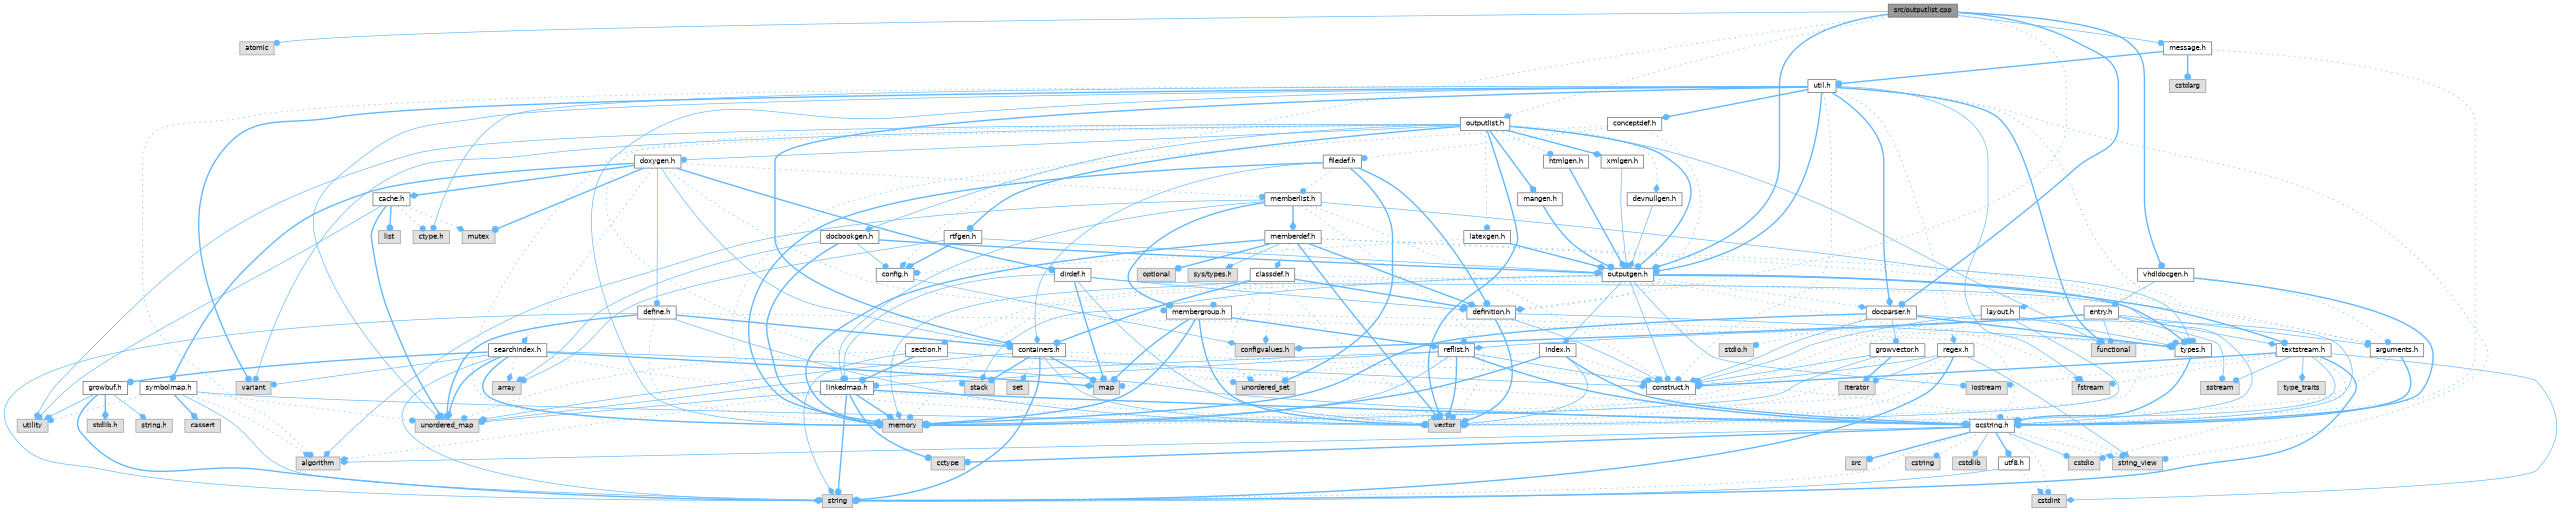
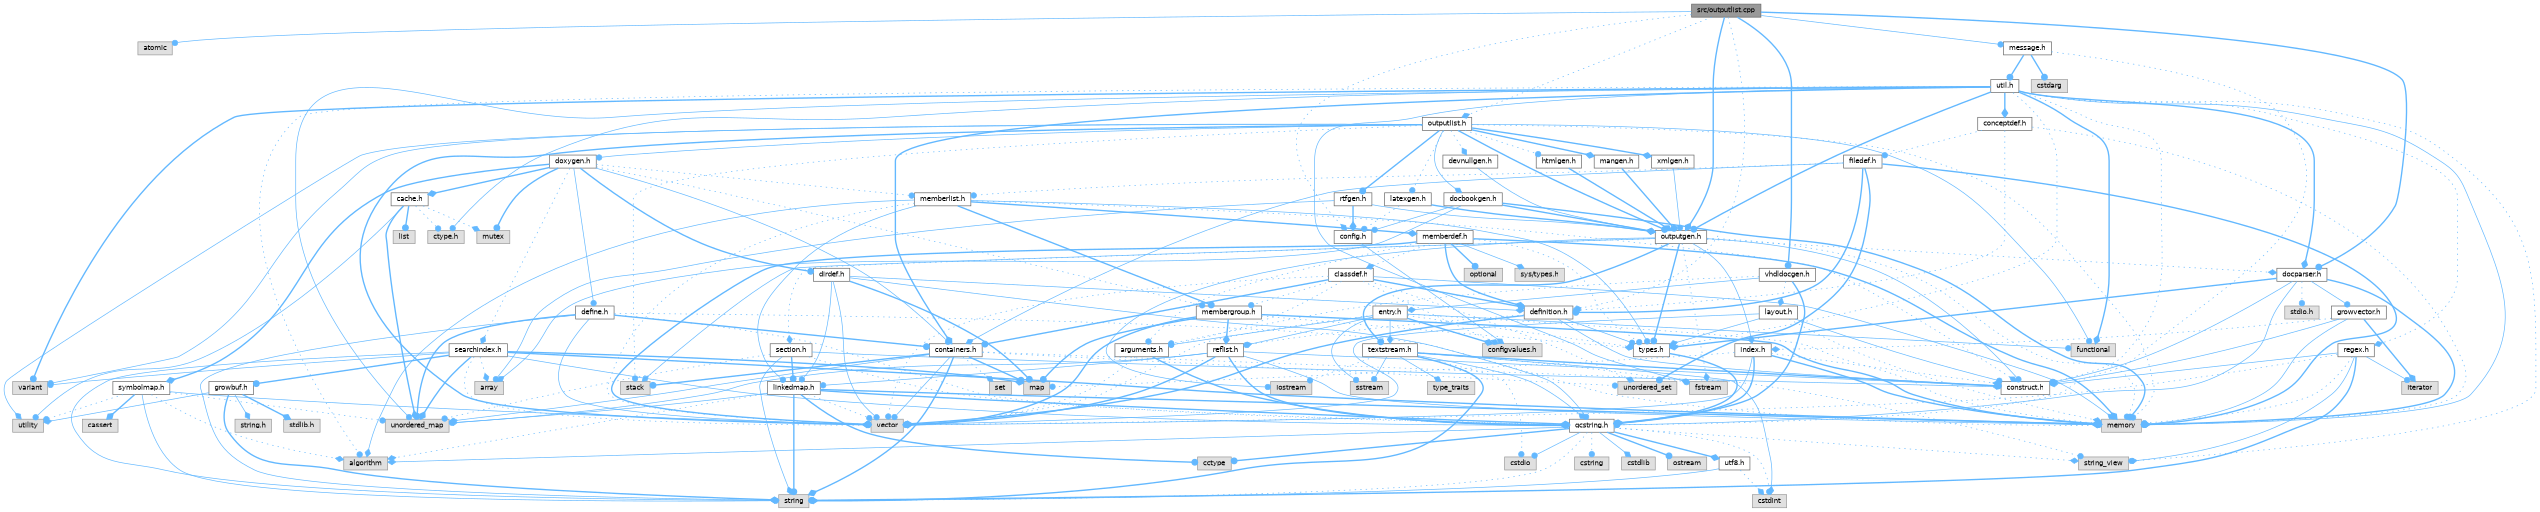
  digraph {
    node [color=grey40 fillcolor=white fontname=Helvetica fontsize=10 shape=box style=filled]
    edge [arrowhead=dot color=steelblue1 fontname=Helvetica fontsize=10 labelfontname=Helvetica labelfontsize=10 style=solid]
    n1 [color=gray40 fillcolor=grey60 fontcolor=black height=0.2 label="src/outputlist.cpp" width=0.4]
    n2 [color=grey60 fillcolor="#E0E0E0" height=0.2 label=atomic width=0.4]
    n3 [height=0.2 label="outputlist.h" width=0.4]
    n4 [height=0.2 label="outputgen.h" width=0.4]
    n5 [height=0.2 label="docparser.h" width=0.4]
    n6 [height=0.2 label="definition.h" width=0.4]
    n7 [height=0.2 label="config.h" width=0.4]
    n8 [height=0.2 label="message.h" width=0.4]
    n9 [height=0.2 label="vhdldocgen.h" width=0.4]
    n10 [height=0.2 label="doxygen.h" width=0.4]
    n11 [color=grey60 fillcolor="#E0E0E0" height=0.2 label=utility width=0.4]
    n12 [color=grey60 fillcolor="#E0E0E0" height=0.2 label=vector width=0.4]
    n13 [color=grey60 fillcolor="#E0E0E0" height=0.2 label=memory width=0.4]
    n14 [color=grey60 fillcolor="#E0E0E0" height=0.2 label=variant width=0.4]
    n15 [color=grey60 fillcolor="#E0E0E0" height=0.2 label=stack width=0.4]
    n16 [color=grey60 fillcolor="#E0E0E0" height=0.2 label=functional width=0.4]
    n17 [height=0.2 label="htmlgen.h" width=0.4]
    n18 [height=0.2 label="latexgen.h" width=0.4]
    n19 [height=0.2 label="rtfgen.h" width=0.4]
    n20 [height=0.2 label="mangen.h" width=0.4]
    n21 [height=0.2 label="docbookgen.h" width=0.4]
    n22 [height=0.2 label="xmlgen.h" width=0.4]
    n23 [height=0.2 label="devnullgen.h" width=0.4]
    n24 [color=grey60 fillcolor="#E0E0E0" height=0.2 label=iostream width=0.4]
    n25 [color=grey60 fillcolor="#E0E0E0" height=0.2 label=fstream width=0.4]
    n26 [height=0.2 label="types.h" width=0.4]
    n27 [height=0.2 label="index.h" width=0.4]
    n28 [height=0.2 label="construct.h" width=0.4]
    n29 [height=0.2 label="section.h" width=0.4]
    n30 [height=0.2 label="textstream.h" width=0.4]
    n31 [height=0.2 label="qcstring.h" width=0.4]
    n32 [color=grey60 fillcolor="#E0E0E0" height=0.2 label="stdio.h" width=0.4]
    n33 [height=0.2 label="growvector.h" width=0.4]
    n34 [color=grey60 fillcolor="#E0E0E0" height=0.2 label=mutex width=0.4]
    n35 [height=0.2 label="containers.h" width=0.4]
    n36 [height=0.2 label="membergroup.h" width=0.4]
    n37 [height=0.2 label="dirdef.h" width=0.4]
    n38 [height=0.2 label="memberlist.h" width=0.4]
    n39 [height=0.2 label="define.h" width=0.4]
    n40 [height=0.2 label="cache.h" width=0.4]
    n41 [height=0.2 label="symbolmap.h" width=0.4]
    n42 [height=0.2 label="searchindex.h" width=0.4]
    n43 [height=0.2 label="reflist.h" width=0.4]
    n44 [color=grey60 fillcolor="#E0E0E0" height=0.2 label="configvalues.h" width=0.4]
    n45 [color=grey60 fillcolor="#E0E0E0" height=0.2 label=cstdarg width=0.4]
    n46 [height=0.2 label="util.h" width=0.4]
    n47 [height=0.2 label="arguments.h" width=0.4]
    n48 [height=0.2 label="layout.h" width=0.4]
    n49 [height=0.2 label="entry.h" width=0.4]
    n50 [color=grey60 fillcolor="#E0E0E0" height=0.2 label=array width=0.4]
    n51 [color=grey60 fillcolor="#E0E0E0" height=0.2 label=map width=0.4]
    n52 [color=grey60 fillcolor="#E0E0E0" height=0.2 label=string width=0.4]
    n53 [color=grey60 fillcolor="#E0E0E0" height=0.2 label=unordered_map width=0.4]
    n54 [height=0.2 label="linkedmap.h" width=0.4]
    n55 [color=grey60 fillcolor="#E0E0E0" height=0.2 label=cstdio width=0.4]
    n56 [color=grey60 fillcolor="#E0E0E0" height=0.2 label=cstdint width=0.4]
    n57 [color=grey60 fillcolor="#E0E0E0" height=0.2 label=sstream width=0.4]
    n58 [color=grey60 fillcolor="#E0E0E0" height=0.2 label=type_traits width=0.4]
    n59 [color=grey60 fillcolor="#E0E0E0" height=0.2 label=string_view width=0.4]
    n60 [color=grey60 fillcolor="#E0E0E0" height=0.2 label=algorithm width=0.4]
    n61 [color=grey60 fillcolor="#E0E0E0" height=0.2 label=cctype width=0.4]
    n62 [color=grey60 fillcolor="#E0E0E0" height=0.2 label=cstring width=0.4]
    n63 [color=grey60 fillcolor="#E0E0E0" height=0.2 label=cstdlib width=0.4]
-   n64 [color=grey60 fillcolor="#E0E0E0" height=0.2 label=src width=0.4]
+   n64 [color=grey60 fillcolor="#E0E0E0" height=0.2 label=ostream width=0.4]
    n65 [height=0.2 label="utf8.h" width=0.4]
    n66 [color=grey60 fillcolor="#E0E0E0" height=0.2 label=iterator width=0.4]
    n67 [color=grey60 fillcolor="#E0E0E0" height=0.2 label=set width=0.4]
    n68 [color=grey60 fillcolor="#E0E0E0" height=0.2 label=unordered_set width=0.4]
    n69 [height=0.2 label="memberdef.h" width=0.4]
    n70 [color=grey60 fillcolor="#E0E0E0" height=0.2 label=list width=0.4]
    n71 [color=grey60 fillcolor="#E0E0E0" height=0.2 label="ctype.h" width=0.4]
    n72 [color=grey60 fillcolor="#E0E0E0" height=0.2 label=cassert width=0.4]
    n73 [height=0.2 label="growbuf.h" width=0.4]
    n74 [color=grey60 fillcolor="#E0E0E0" height=0.2 label=optional width=0.4]
    n75 [color=grey60 fillcolor="#E0E0E0" height=0.2 label="sys/types.h" width=0.4]
    n76 [height=0.2 label="classdef.h" width=0.4]
    n77 [color=grey60 fillcolor="#E0E0E0" height=0.2 label="stdlib.h" width=0.4]
    n78 [color=grey60 fillcolor="#E0E0E0" height=0.2 label="string.h" width=0.4]
    n79 [height=0.2 label="regex.h" width=0.4]
    n80 [height=0.2 label="conceptdef.h" width=0.4]
    n81 [height=0.2 label="filedef.h" width=0.4]
    n1 -> n2
    n1 -> n3 [arrowhead=diamond style=dotted]
    n1 -> n4 [arrowhead=diamond style=bold]
    n1 -> n5 [style=bold]
    n1 -> n6 [arrowhead=diamond style=dotted]
    n1 -> n7 [arrowhead=diamond style=dotted]
    n1 -> n8
    n1 -> n9 [style=bold]
    n3 -> n4 [style=bold]
    n3 -> n10
    n3 -> n11 [arrowhead=diamond]
    n3 -> n12 [arrowhead=diamond style=bold]
    n3 -> n13 [style=dotted]
    n3 -> n14
    n3 -> n15 [style=dotted]
    n3 -> n16
    n3 -> n17 [style=dotted]
    n3 -> n18 [style=dotted]
    n3 -> n19 [style=bold]
    n3 -> n20 [arrowhead=diamond style=bold]
    n3 -> n21 [arrowhead=diamond]
    n3 -> n22 [arrowhead=diamond style=bold]
    n3 -> n23 [arrowhead=diamond style=dotted]
    n4 -> n5 [arrowhead=diamond style=dotted]
    n4 -> n13 [style=dotted]
    n4 -> n15 [arrowhead=diamond]
    n4 -> n24
    n4 -> n25 [arrowhead=diamond style=dotted]
    n4 -> n26 [style=bold]
    n4 -> n27 [arrowhead=diamond]
    n4 -> n28
    n4 -> n29 [arrowhead=diamond style=dotted]
    n4 -> n30 [style=bold]
    n5 -> n13 [style=bold]
    n5 -> n26 [arrowhead=diamond style=bold]
    n5 -> n28 [arrowhead=diamond]
    n5 -> n31
    n5 -> n32 [style=dotted]
    n5 -> n33
    n6 -> n12 [arrowhead=diamond style=bold]
    n6 -> n26
    n6 -> n28
    n6 -> n43 [style=dotted]
    n7 -> n44 [arrowhead=diamond]
    n8 -> n31 [style=dotted]
    n8 -> n45 [style=bold]
    n8 -> n46 [style=bold]
    n9 -> n31 [arrowhead=diamond style=bold]
    n9 -> n47 [style=dotted]
    n9 -> n48 [arrowhead=diamond style=dotted]
    n9 -> n49 [arrowhead=diamond]
    n10 -> n34 [style=bold]
    n10 -> n35
    n10 -> n36 [style=dotted]
    n10 -> n37 [style=bold]
    n10 -> n38 [style=dotted]
    n10 -> n39
    n10 -> n40 [arrowhead=diamond style=bold]
    n10 -> n41 [arrowhead=diamond style=bold]
    n10 -> n42 [arrowhead=diamond style=dotted]
    n17 -> n4 [arrowhead=diamond style=bold]
    n18 -> n4 [arrowhead=diamond style=bold]
    n18 -> n7 [style=dotted]
    n19 -> n4 [arrowhead=diamond]
    n19 -> n7 [arrowhead=diamond style=bold]
    n19 -> n50
    n20 -> n4 [style=bold]
    n21 -> n4 [arrowhead=diamond style=bold]
    n21 -> n7
    n21 -> n13 [style=bold]
    n21 -> n50 [arrowhead=diamond]
    n22 -> n4
    n23 -> n4 [arrowhead=diamond]
    n26 -> n31 [style=bold]
    n27 -> n12
    n27 -> n13 [arrowhead=diamond style=bold]
    n27 -> n28 [arrowhead=diamond style=dotted]
    n27 -> n31 [arrowhead=diamond style=bold]
    n27 -> n51 [style=dotted]
    n29 -> n28 [arrowhead=diamond]
    n29 -> n31 [arrowhead=diamond style=dotted]
    n29 -> n52 [arrowhead=diamond]
    n29 -> n53 [style=dotted]
    n29 -> n54 [style=bold]
    n30 -> n24 [style=dotted]
    n30 -> n25 [style=dotted]
    n30 -> n28 [style=bold]
    n30 -> n31 [arrowhead=diamond]
    n30 -> n52 [arrowhead=diamond style=bold]
    n30 -> n55 [style=dotted]
    n30 -> n56 [arrowhead=diamond]
    n30 -> n57
    n30 -> n58 [arrowhead=diamond]
    n31 -> n52 [arrowhead=diamond style=dotted]
    n31 -> n55
    n31 -> n56 [style=dotted]
    n31 -> n59 [arrowhead=diamond style=dotted]
    n31 -> n60 [arrowhead=diamond]
    n31 -> n61 [style=bold]
    n31 -> n62 [style=dotted]
    n31 -> n63 [arrowhead=diamond]
    n31 -> n64 [style=bold]
    n31 -> n65 [arrowhead=diamond style=bold]
-   n33 -> n12 [arrowhead=diamond style=dotted]
+   n33 -> n27 [arrowhead=diamond style=dotted]
    n33 -> n13
    n33 -> n28
    n33 -> n66 [arrowhead=diamond style=bold]
    n35 -> n12
    n35 -> n15 [style=bold]
    n35 -> n51 [style=bold]
    n35 -> n52 [arrowhead=diamond style=bold]
    n35 -> n53 [arrowhead=diamond]
    n35 -> n59 [style=dotted]
    n35 -> n67 [arrowhead=diamond style=dotted]
    n35 -> n68 [style=dotted]
    n36 -> n12 [arrowhead=diamond style=bold]
    n36 -> n13 [arrowhead=diamond style=bold]
    n36 -> n26 [arrowhead=diamond style=dotted]
    n36 -> n43 [arrowhead=diamond style=bold]
    n36 -> n51 [style=bold]
    n37 -> n6 [arrowhead=diamond]
    n37 -> n12
    n37 -> n31
    n37 -> n51 [style=bold]
    n37 -> n54
    n38 -> n12 [style=dotted]
    n38 -> n26
    n38 -> n28 [arrowhead=diamond style=dotted]
    n38 -> n36 [style=bold]
    n38 -> n54
    n38 -> n60 [arrowhead=diamond]
    n38 -> n69 [arrowhead=diamond style=bold]
    n39 -> n12 [arrowhead=diamond]
    n39 -> n13 [arrowhead=diamond style=dotted]
    n39 -> n31 [style=dotted]
    n39 -> n35 [style=bold]
    n39 -> n52 [arrowhead=diamond]
    n39 -> n53 [style=bold]
    n40 -> n11
    n40 -> n34 [arrowhead=diamond style=dotted]
    n40 -> n53 [arrowhead=diamond style=bold]
    n40 -> n70 [style=bold]
    n40 -> n71 [style=dotted]
    n41 -> n11 [style=dotted]
    n41 -> n12
    n41 -> n52
    n41 -> n53 [style=dotted]
    n41 -> n60 [arrowhead=diamond style=dotted]
    n41 -> n72 [arrowhead=diamond style=bold]
    n42 -> n12 [style=dotted]
    n42 -> n13 [style=bold]
    n42 -> n14
    n42 -> n31
    n42 -> n50 [arrowhead=diamond style=dotted]
    n42 -> n51 [arrowhead=diamond style=bold]
    n42 -> n52 [arrowhead=diamond]
    n42 -> n53 [arrowhead=diamond style=bold]
    n42 -> n73 [style=bold]
    n43 -> n12 [arrowhead=diamond style=bold]
    n43 -> n13
    n43 -> n28
    n43 -> n31 [arrowhead=diamond style=bold]
    n43 -> n53 [arrowhead=diamond]
    n43 -> n54
    n46 -> n4 [style=bold]
    n46 -> n5 [arrowhead=diamond style=bold]
    n46 -> n13
    n46 -> n14 [style=bold]
    n46 -> n16 [arrowhead=diamond style=bold]
    n46 -> n25 [arrowhead=diamond]
    n46 -> n26 [style=dotted]
    n46 -> n28 [style=dotted]
    n46 -> n35 [arrowhead=diamond style=bold]
    n46 -> n53
    n46 -> n59 [style=dotted]
    n46 -> n60 [style=dotted]
    n46 -> n71
    n46 -> n79 [arrowhead=diamond style=dotted]
    n46 -> n80 [arrowhead=diamond style=bold]
    n47 -> n12 [arrowhead=diamond style=dotted]
    n47 -> n31 [arrowhead=diamond style=bold]
    n48 -> n12
    n48 -> n13 [arrowhead=diamond style=dotted]
    n48 -> n26 [arrowhead=diamond]
    n48 -> n28
    n49 -> n12 [style=dotted]
    n49 -> n13 [style=dotted]
    n49 -> n16
    n49 -> n26 [style=dotted]
    n49 -> n30 [arrowhead=diamond]
    n49 -> n43 [arrowhead=diamond]
    n49 -> n44 [arrowhead=diamond style=bold]
    n49 -> n47
    n49 -> n57
    n54 -> n12 [style=dotted]
    n54 -> n13 [arrowhead=diamond style=bold]
    n54 -> n31 [arrowhead=diamond style=bold]
    n54 -> n52 [style=bold]
    n54 -> n53
    n54 -> n60 [arrowhead=diamond style=dotted]
    n54 -> n61 [style=bold]
    n65 -> n52
    n65 -> n56 [arrowhead=diamond style=dotted]
    n69 -> n6 [arrowhead=diamond style=bold]
    n69 -> n12 [style=bold]
    n69 -> n13 [arrowhead=diamond style=bold]
    n69 -> n26 [style=dotted]
    n69 -> n47 [style=dotted]
    n69 -> n74 [style=bold]
    n69 -> n75 [arrowhead=diamond]
    n69 -> n76 [arrowhead=diamond style=dotted]
    n73 -> n11 [arrowhead=diamond]
    n73 -> n52 [arrowhead=diamond style=bold]
    n73 -> n77 [arrowhead=diamond style=bold]
    n73 -> n78 [arrowhead=diamond]
    n76 -> n6 [style=bold]
    n76 -> n12 [style=dotted]
    n76 -> n13 [arrowhead=diamond]
    n76 -> n35 [style=bold]
    n76 -> n36 [style=dotted]
    n76 -> n44 [arrowhead=diamond style=dotted]
    n76 -> n47 [style=dotted]
    n76 -> n68 [arrowhead=diamond style=dotted]
    n79 -> n12 [style=dotted]
    n79 -> n13 [style=dotted]
    n79 -> n28 [arrowhead=diamond]
    n79 -> n52 [style=bold]
    n79 -> n59 [arrowhead=diamond]
    n79 -> n66
    n80 -> n6 [arrowhead=diamond style=dotted]
    n80 -> n13 [arrowhead=diamond style=dotted]
    n80 -> n81 [style=dotted]
    n81 -> n6 [style=bold]
    n81 -> n13 [arrowhead=diamond style=bold]
    n81 -> n35 [arrowhead=diamond]
    n81 -> n38 [style=dotted]
    n81 -> n68 [style=bold]
  }
